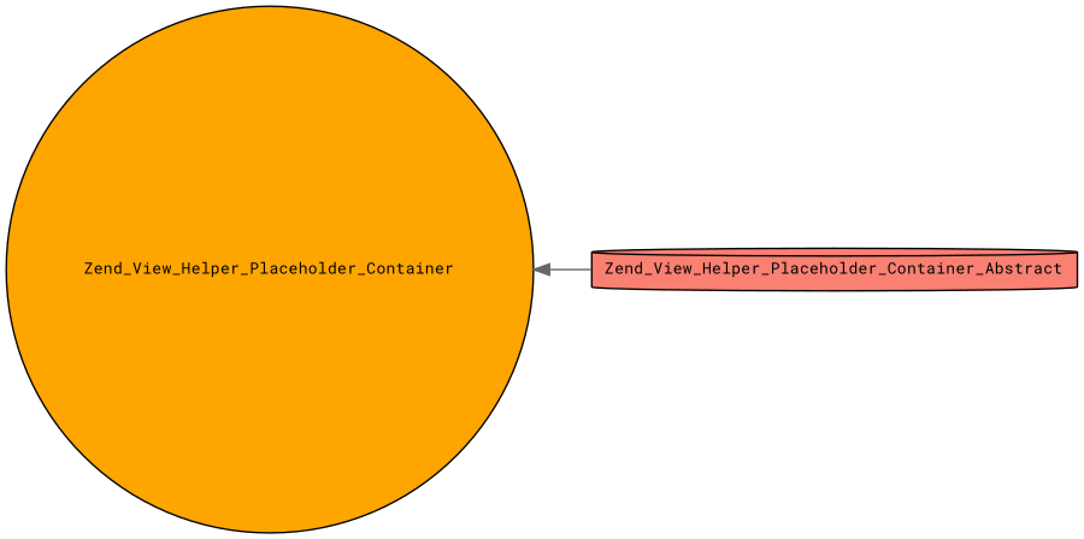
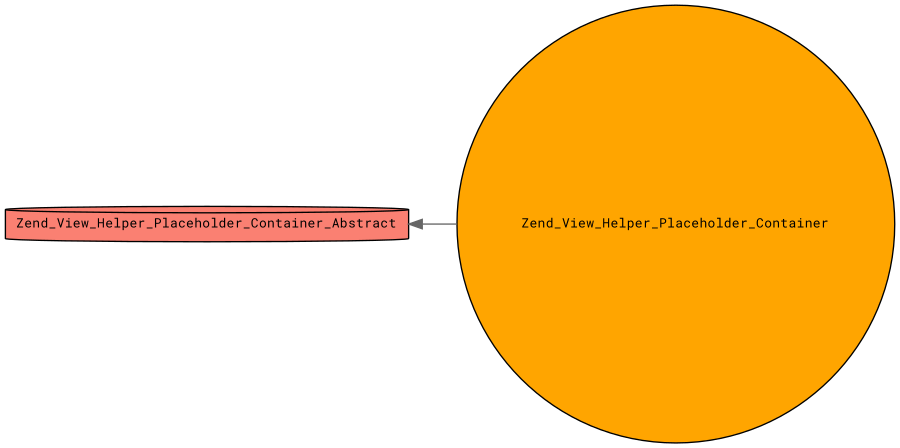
  digraph {
    rankdir=LR
    fontname="Roboto Mono"
    node [color=black fontname="Roboto Mono" fontsize=10 style=filled]
    n1 [fillcolor=salmon height=0.2 label=Zend_View_Helper_Placeholder_Container_Abstract shape=cylinder width=0.4]
    n2 [fillcolor=orange height=0.2 label=Zend_View_Helper_Placeholder_Container shape=circle width=0.4]
-   n2 -> n1 [color=gray40 dir=back fontname="Roboto Mono" fontsize=10 labelfontname=Helvetica labelfontsize=10 style=solid]
+   n1 -> n2 [color=gray40 dir=back fontname="Roboto Mono" fontsize=10 labelfontname=Helvetica labelfontsize=10 style=solid]
  }
